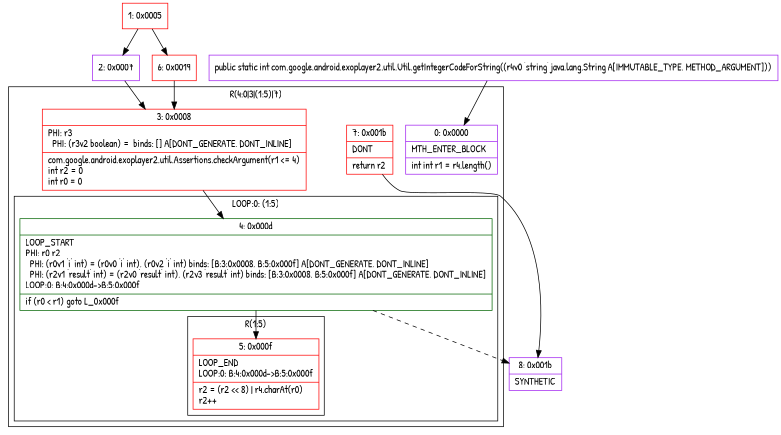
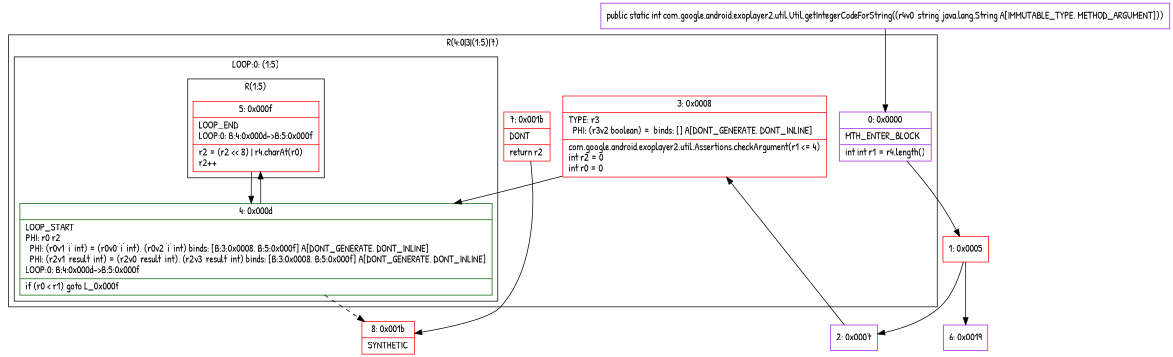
  digraph {
    fontname="Patrick Hand"
    node [color=purple fontname="Patrick Hand" shape=record]
    edge [fontname="Patrick Hand"]
    n1 [color=red label="{5\:\ 0x000f|LOOP_END\lLOOP:0: B:4:0x000d\-\>B:5:0x000f\l|r2 = (r2 \<\< 8) \| r4.charAt(r0)\lr2++\l}"]
    n2 [color=darkgreen label="{4\:\ 0x000d|LOOP_START\lPHI: r0 r2 \l  PHI: (r0v1 'i' int) = (r0v0 'i' int), (r0v2 'i' int) binds: [B:3:0x0008, B:5:0x000f] A[DONT_GENERATE, DONT_INLINE]\l  PHI: (r2v1 'result' int) = (r2v0 'result' int), (r2v3 'result' int) binds: [B:3:0x0008, B:5:0x000f] A[DONT_GENERATE, DONT_INLINE]\lLOOP:0: B:4:0x000d\-\>B:5:0x000f\l|if (r0 \< r1) goto L_0x000f\l}"]
    n3 [label="{0\:\ 0x0000|MTH_ENTER_BLOCK\l|int int r1 = r4.length()\l}"]
-   n4 [color=red label="{3\:\ 0x0008|PHI: r3 \l  PHI: (r3v2 boolean) =  binds: [] A[DONT_GENERATE, DONT_INLINE]\l|com.google.android.exoplayer2.util.Assertions.checkArgument(r1 \<= 4)\lint r2 = 0\lint r0 = 0\l}"]
+   n4 [color=red label="{3\:\ 0x0008|TYPE: r3 \l  PHI: (r3v2 boolean) =  binds: [] A[DONT_GENERATE, DONT_INLINE]\l|com.google.android.exoplayer2.util.Assertions.checkArgument(r1 \<= 4)\lint r2 = 0\lint r0 = 0\l}"]
    n5 [color=red label="{7\:\ 0x001b|DONT\l|return r2\l}"]
-   n6 [label="{8\:\ 0x001b|SYNTHETIC\l}"]
+   n6 [color=red label="{8\:\ 0x001b|SYNTHETIC\l}"]
    n7 [color=red label="{1\:\ 0x0005}"]
    n8 [label="{2\:\ 0x0007}"]
-   n9 [color=red label="{6\:\ 0x0019}"]
+   n9 [label="{6\:\ 0x0019}"]
    n10 [label="{public static int com.google.android.exoplayer2.util.Util.getIntegerCodeForString((r4v0 'string' java.lang.String A[IMMUTABLE_TYPE, METHOD_ARGUMENT])) }"]
    subgraph cluster_1 {
      label="R(4:0|3|(1:5)|7)"
      n3
      n4
      n5
      subgraph cluster_2 {
        label="LOOP:0: (1:5)"
        n2
        subgraph cluster_3 {
          label="R(1:5)"
          n1
        }
      }
    }
+   n1 -> n2
    n2 -> n1
    n2 -> n6 [style=dashed]
+   n3 -> n7
    n4 -> n2
    n5 -> n6
    n7 -> n8
    n7 -> n9
    n8 -> n4
-   n9 -> n4
    n10 -> n3
  }
